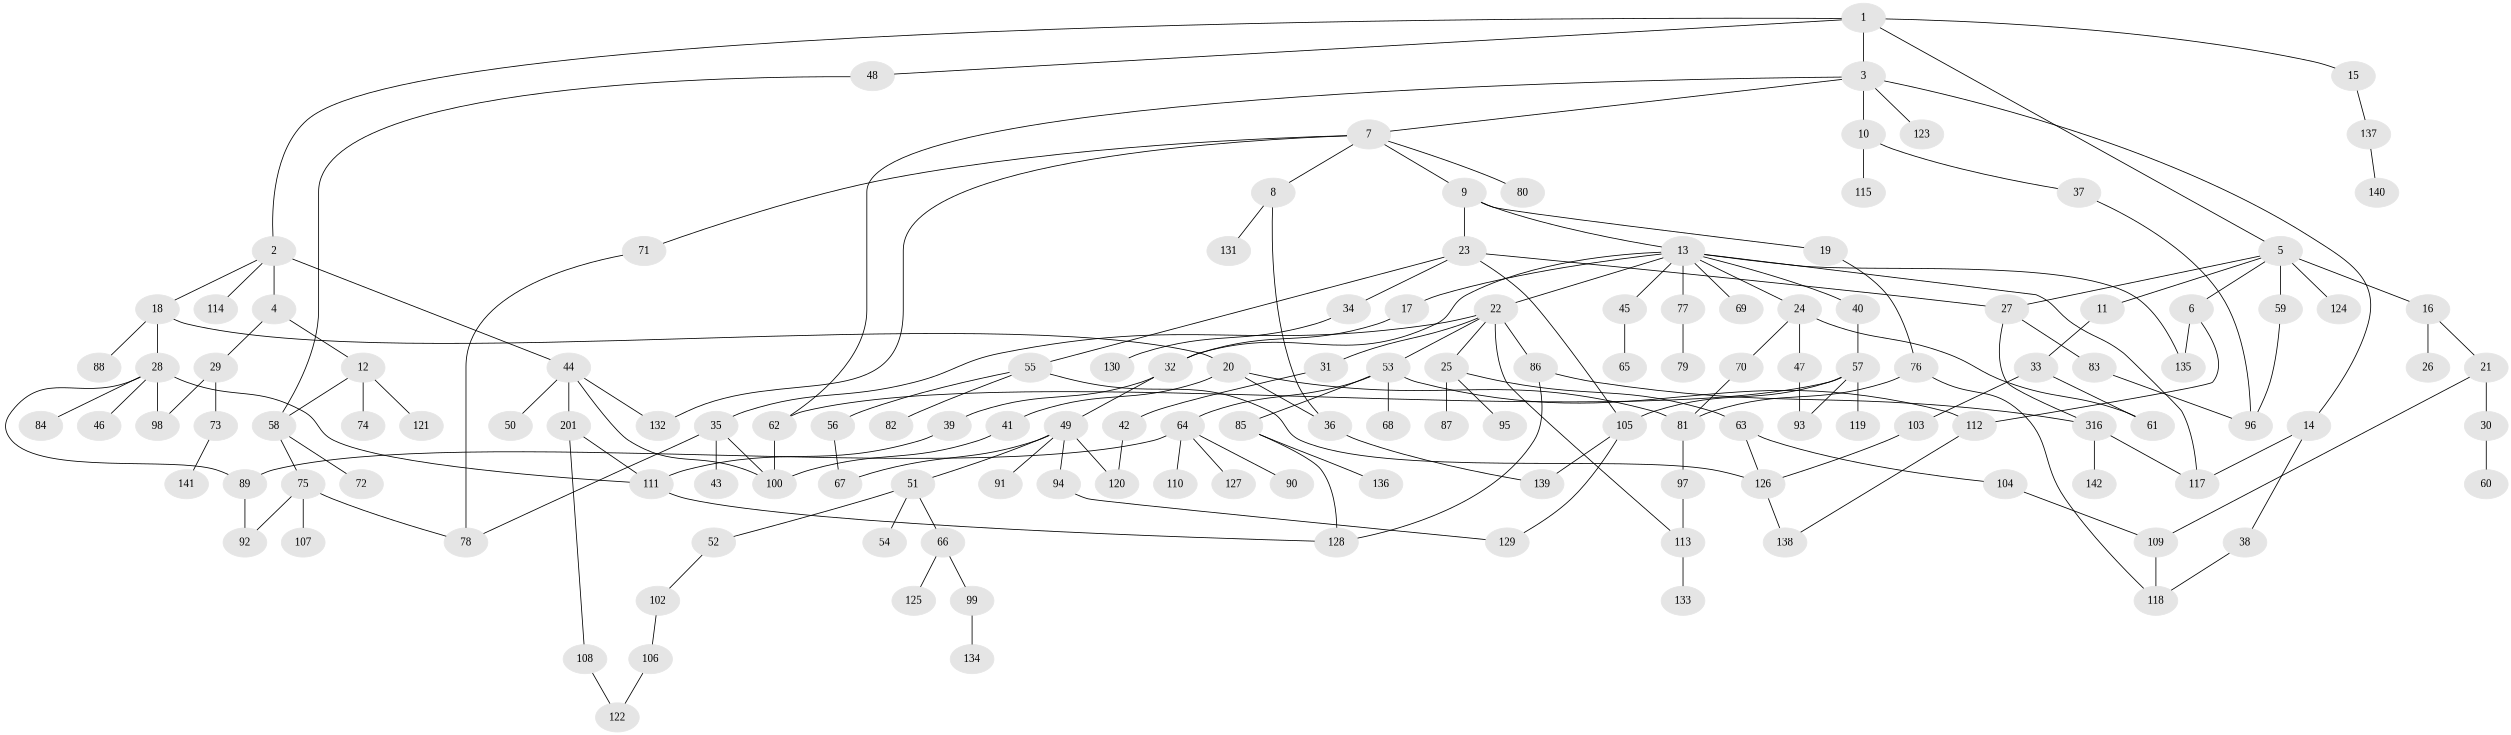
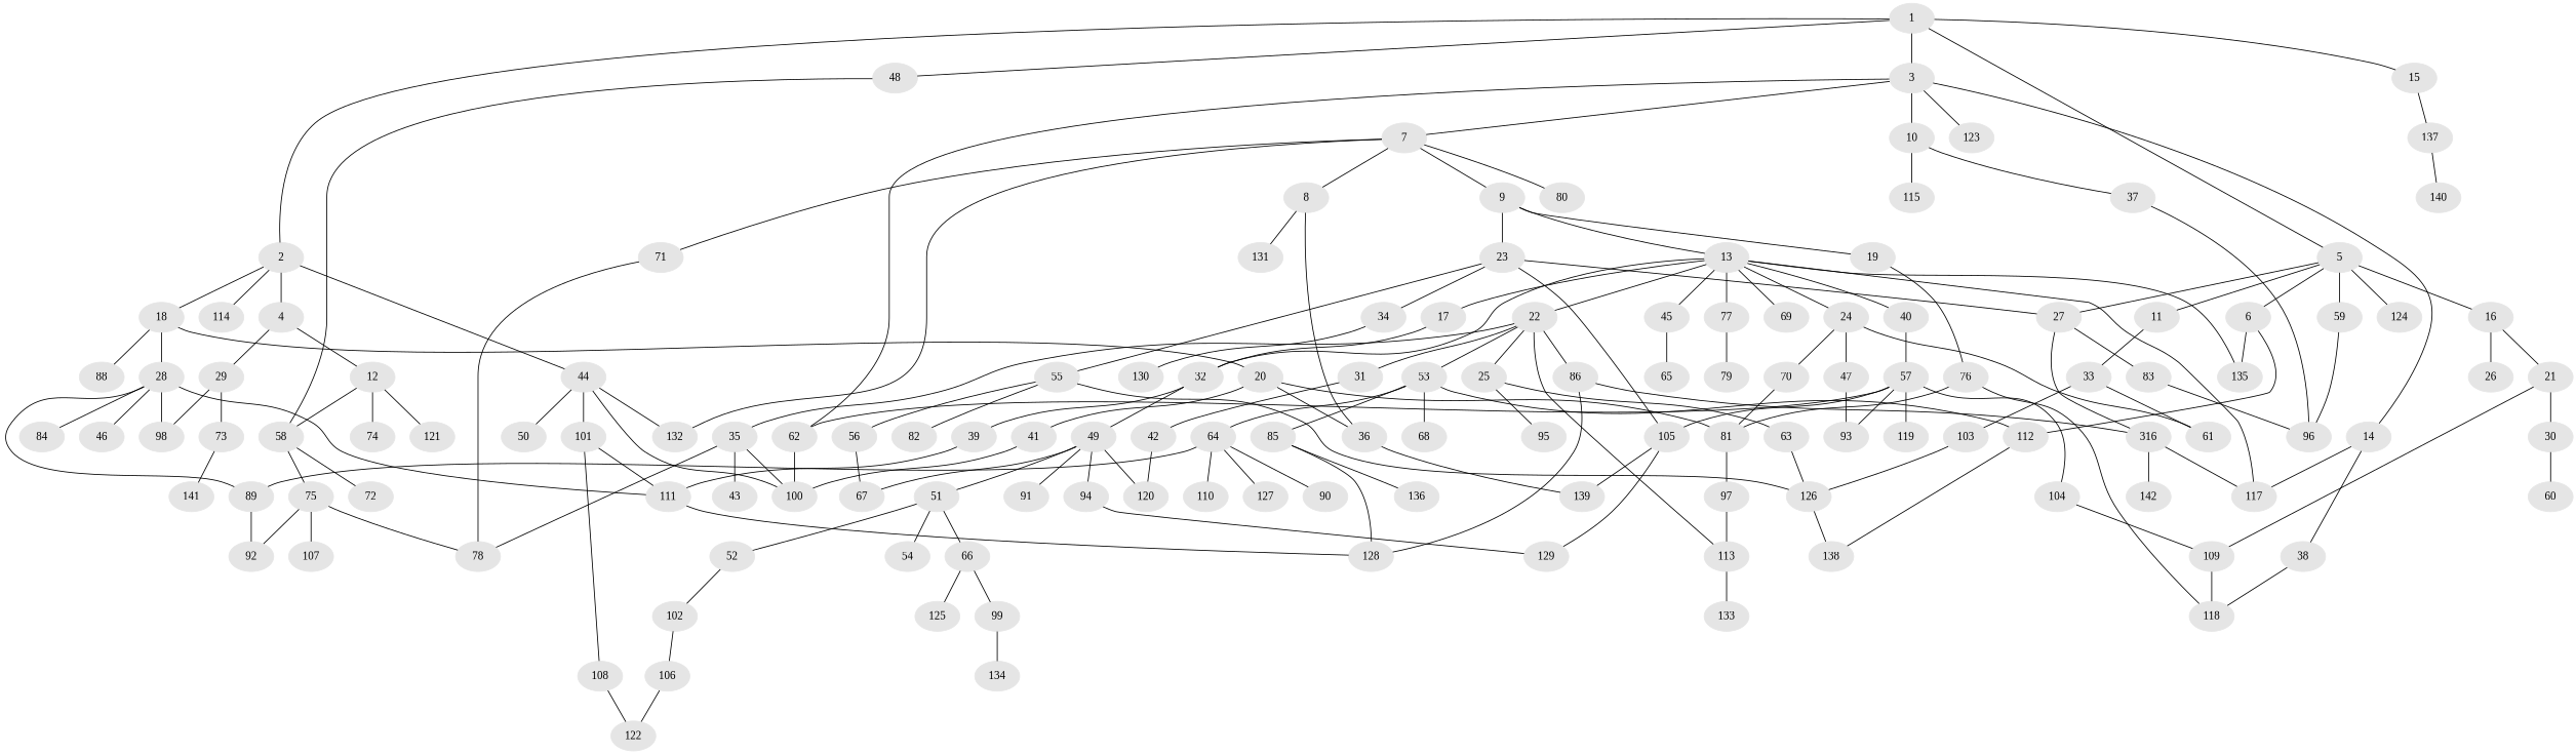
  graph {
    fontname="Liberation Serif"
    node [color=gray90 fontname="Liberation Serif" style=filled]
    edge [fontname="Liberation Serif"]
    1
    2
    3
    5
    15
    48
    4
    18
    44
    114
    7
    10
    14
    62
    123
    6
    11
    16
    27
    59
    124
    137
    58
    12
    29
    20
    28
    88
    132
    100
    50
-   101 [label=201]
+   101
    8
    9
    71
    80
    37
    115
    117
    38
    74
    121
    98
    73
    112
    135
    33
    21
    26
    83
    n51 [label=316]
    96
    138
    36
    131
    13
    19
    23
    78
    139
    17
    22
    24
    32
    40
    45
    69
    77
    76
    34
    55
    105
    61
    103
    72
    75
    25
    31
    35
    53
    86
    113
    47
    70
    39
    49
    57
    65
    79
    118
    140
    30
    109
    41
    81
    46
    84
    89
    111
    97
    60
    63
-   87
    95
    42
    43
    64
    68
    85
    128
    133
    130
    56
    82
    126
    129
    93
    142
    92
    141
    120
    51
    67
    91
    94
    104
    119
    108
    52
    54
    66
    102
    99
    125
    106
    90
    110
    127
    136
    107
    134
    122
    1 -- 2
    1 -- 3
    1 -- 5
    1 -- 15
    1 -- 48
    2 -- 4
    2 -- 18
    2 -- 44
    2 -- 114
    3 -- 7
    3 -- 10
    3 -- 14
    3 -- 62
    3 -- 123
    5 -- 6
    5 -- 11
    5 -- 16
    5 -- 27
    5 -- 59
    5 -- 124
    15 -- 137
    48 -- 58
    4 -- 12
    4 -- 29
    18 -- 20
    18 -- 28
    18 -- 88
    44 -- 132
    44 -- 100
    44 -- 50
    44 -- 101
    7 -- 132
    7 -- 8
    7 -- 9
    7 -- 71
    7 -- 80
    10 -- 37
    10 -- 115
    14 -- 117
    14 -- 38
    62 -- 100
    6 -- 112
    6 -- 135
    11 -- 33
    16 -- 21
    16 -- 26
    27 -- 83
    27 -- n51
    59 -- 96
    137 -- 140
    58 -- 72
    58 -- 75
    12 -- 58
    12 -- 74
    12 -- 121
    29 -- 98
    29 -- 73
    20 -- 36
    20 -- 41
    20 -- 81
    28 -- 98
    28 -- 46
    28 -- 84
    28 -- 89
    28 -- 111
    101 -- 111
    101 -- 108
    8 -- 36
    8 -- 131
    9 -- 13
    9 -- 19
    9 -- 23
    71 -- 78
    37 -- 96
    38 -- 118
    73 -- 141
    112 -- 138
    33 -- 61
    33 -- 103
    21 -- 30
    21 -- 109
    83 -- 96
    n51 -- 117
    n51 -- 142
    36 -- 139
    13 -- 117
    13 -- 135
    13 -- 17
    13 -- 22
    13 -- 24
    13 -- 32
    13 -- 40
    13 -- 45
    13 -- 69
    13 -- 77
    19 -- 76
    23 -- 27
    23 -- 34
    23 -- 55
    23 -- 105
    17 -- 32
    22 -- 25
    22 -- 31
    22 -- 35
    22 -- 53
    22 -- 86
    22 -- 113
    24 -- 61
    24 -- 47
    24 -- 70
    32 -- 39
    32 -- 49
    40 -- 57
    45 -- 65
    77 -- 79
    76 -- 118
    76 -- 81
    34 -- 130
    55 -- 56
    55 -- 82
    55 -- 126
    105 -- 139
    105 -- 129
    103 -- 126
    75 -- 78
    75 -- 92
    75 -- 107
    25 -- 63
-   25 -- 87
    25 -- 95
    31 -- 42
    35 -- 100
    35 -- 78
    35 -- 43
    53 -- 112
    53 -- 64
    53 -- 68
    53 -- 85
    86 -- n51
    86 -- 128
    113 -- 133
    47 -- 93
    70 -- 81
    39 -- 111
    49 -- 120
    49 -- 51
    49 -- 67
    49 -- 91
    49 -- 94
    57 -- 62
    57 -- 105
    57 -- 93
-   63 -- 104
+   57 -- 104
    57 -- 119
    30 -- 60
    109 -- 118
    41 -- 100
    81 -- 97
    89 -- 92
    111 -- 128
    97 -- 113
    63 -- 126
    42 -- 120
    64 -- 89
    64 -- 90
    64 -- 110
    64 -- 127
    85 -- 128
    85 -- 136
    56 -- 67
    126 -- 138
    51 -- 52
    51 -- 54
    51 -- 66
    94 -- 129
    104 -- 109
    108 -- 122
    52 -- 102
    66 -- 99
    66 -- 125
    102 -- 106
    99 -- 134
    106 -- 122
  }
